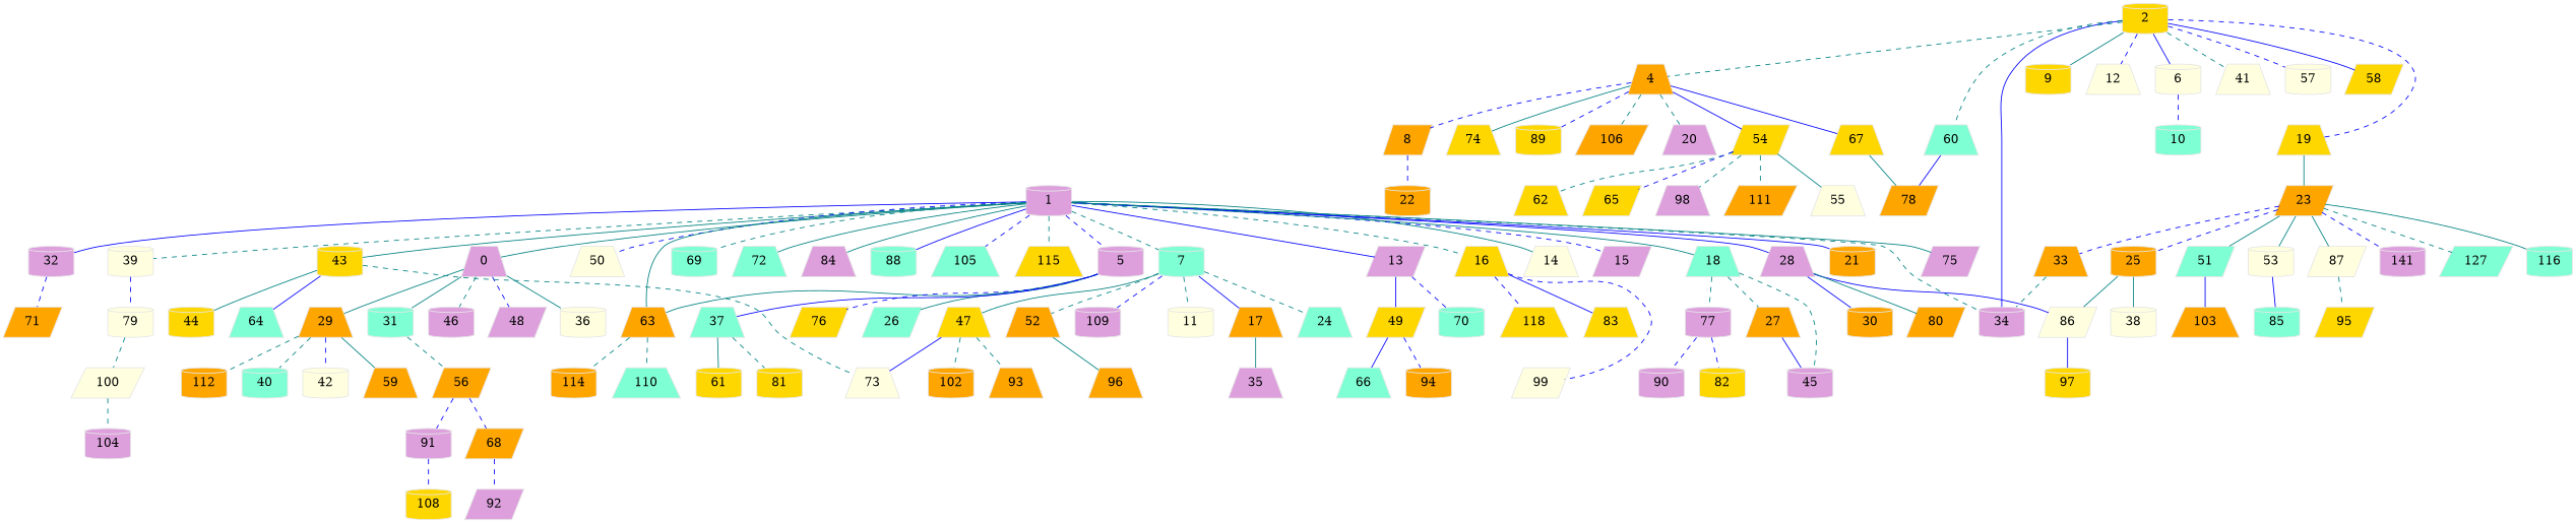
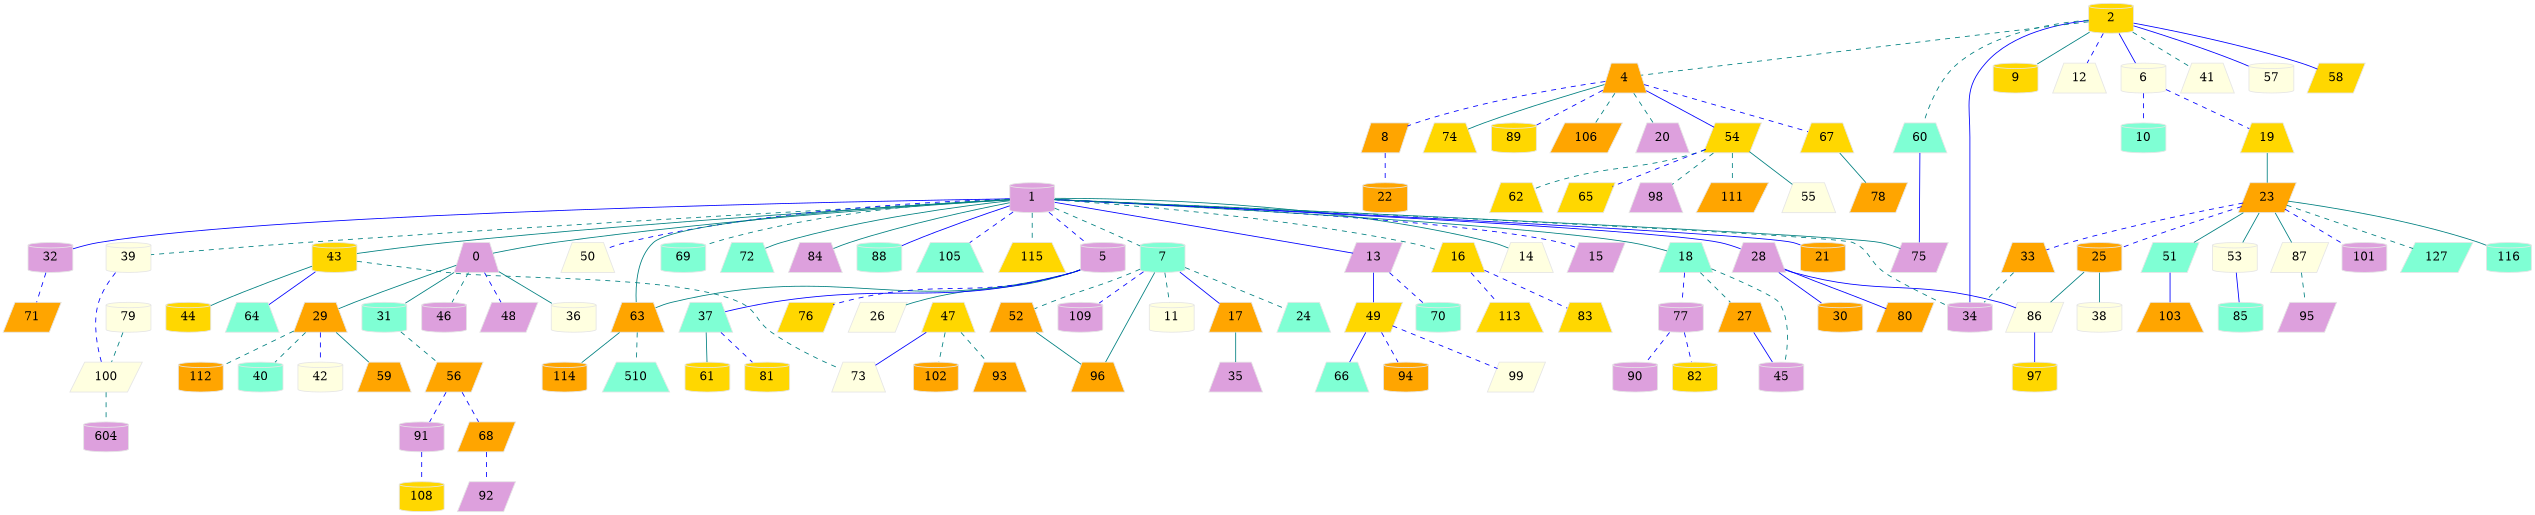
  graph {
    node [color=gray90 fillcolor=orange shape=cylinder style=filled]
    edge [color=teal style=dashed]
    1 [fillcolor=plum]
    n2 [fillcolor=plum label=0 shape=trapezium]
    5 [fillcolor=plum]
    7 [fillcolor=aquamarine]
    13 [fillcolor=plum shape=parallelogram]
    14 [fillcolor=lightyellow shape=trapezium]
    15 [fillcolor=plum shape=parallelogram]
    16 [fillcolor=gold shape=trapezium]
    18 [fillcolor=aquamarine shape=trapezium]
    21
    28 [fillcolor=plum shape=trapezium]
    32 [fillcolor=plum]
    34 [fillcolor=plum]
    39 [fillcolor=lightyellow]
    43 [fillcolor=gold]
    50 [fillcolor=lightyellow shape=trapezium]
    63 [shape=trapezium]
    69 [fillcolor=aquamarine]
    72 [fillcolor=aquamarine shape=trapezium]
    75 [fillcolor=plum shape=parallelogram]
    84 [fillcolor=plum shape=trapezium]
    88 [fillcolor=aquamarine]
    105 [fillcolor=aquamarine shape=trapezium]
    115 [fillcolor=gold shape=trapezium]
    2 [fillcolor=gold]
    4 [shape=trapezium]
    6 [fillcolor=lightyellow]
    9 [fillcolor=gold]
    12 [fillcolor=lightyellow shape=trapezium]
    19 [fillcolor=gold shape=trapezium]
    41 [fillcolor=lightyellow shape=trapezium]
    57 [fillcolor=lightyellow]
    58 [fillcolor=gold shape=parallelogram]
    60 [fillcolor=aquamarine shape=trapezium]
    29 [shape=trapezium]
    31 [fillcolor=aquamarine]
    36 [fillcolor=lightyellow]
    46 [fillcolor=plum]
    48 [fillcolor=plum shape=parallelogram]
-   26 [fillcolor=aquamarine shape=parallelogram]
+   26 [fillcolor=lightyellow shape=parallelogram]
    37 [fillcolor=aquamarine shape=trapezium]
    76 [fillcolor=gold shape=parallelogram]
    11 [fillcolor=lightyellow]
    17 [shape=trapezium]
    24 [fillcolor=aquamarine shape=trapezium]
    47 [fillcolor=gold shape=trapezium]
    52 [shape=trapezium]
    109 [fillcolor=plum]
    49 [fillcolor=gold shape=parallelogram]
    70 [fillcolor=aquamarine]
    83 [fillcolor=gold shape=trapezium]
    99 [fillcolor=lightyellow shape=parallelogram]
-   113 [fillcolor=gold shape=trapezium label=118]
+   113 [fillcolor=gold shape=trapezium]
    27 [shape=trapezium]
    45 [fillcolor=plum]
    77 [fillcolor=plum]
    86 [fillcolor=lightyellow shape=parallelogram]
    30
    80 [shape=parallelogram]
    71 [shape=parallelogram]
    79 [fillcolor=lightyellow]
    44 [fillcolor=gold]
    64 [fillcolor=aquamarine shape=trapezium]
    73 [fillcolor=lightyellow shape=trapezium]
-   110 [fillcolor=aquamarine shape=trapezium]
+   110 [fillcolor=aquamarine shape=trapezium label=510]
    114
    8 [shape=parallelogram]
    20 [fillcolor=plum shape=trapezium]
    54 [fillcolor=gold shape=parallelogram]
    67 [fillcolor=gold shape=trapezium]
    74 [fillcolor=gold shape=trapezium]
    89 [fillcolor=gold]
    106 [shape=parallelogram]
    10 [fillcolor=aquamarine]
    23 [shape=parallelogram]
    40 [fillcolor=aquamarine]
    42 [fillcolor=lightyellow]
    59 [shape=trapezium]
    112
    56 [shape=parallelogram]
    22
    55 [fillcolor=lightyellow shape=trapezium]
    62 [fillcolor=gold shape=trapezium]
    65 [fillcolor=gold shape=parallelogram]
    98 [fillcolor=plum shape=trapezium]
    111 [shape=parallelogram]
    78 [shape=parallelogram]
    61 [fillcolor=gold]
    81 [fillcolor=gold]
    35 [fillcolor=plum shape=trapezium]
    93 [shape=trapezium]
    102
    96 [shape=trapezium]
    66 [fillcolor=aquamarine shape=trapezium]
    94
    82 [fillcolor=gold]
    90 [fillcolor=plum]
    25
    33 [shape=trapezium]
    51 [fillcolor=aquamarine shape=parallelogram]
    53 [fillcolor=lightyellow]
    87 [fillcolor=lightyellow shape=parallelogram]
-   101 [fillcolor=plum label=141]
+   101 [fillcolor=plum]
    n104 [fillcolor=aquamarine label=127 shape=parallelogram]
    116 [fillcolor=aquamarine]
    38 [fillcolor=lightyellow]
    103 [shape=trapezium]
    85 [fillcolor=aquamarine]
-   95 [fillcolor=gold shape=parallelogram]
+   95 [fillcolor=plum shape=parallelogram]
    97 [fillcolor=gold]
    68 [shape=parallelogram]
    91 [fillcolor=plum]
    100 [fillcolor=lightyellow shape=parallelogram]
    92 [fillcolor=plum shape=parallelogram]
    108 [fillcolor=gold]
-   104 [fillcolor=plum]
+   104 [fillcolor=plum label=604]
    1 -- n2 [style=solid]
    1 -- 5 [color=blue]
    1 -- 7
    1 -- 13 [color=blue style=solid]
    1 -- 14 [style=solid]
    1 -- 15 [color=blue]
    1 -- 16
    1 -- 18 [style=solid]
    1 -- 21 [color=blue style=solid]
    1 -- 28 [color=blue style=solid]
    1 -- 32 [color=blue style=solid]
    1 -- 34
    1 -- 39
    1 -- 43 [style=solid]
    1 -- 50 [color=blue]
    1 -- 63 [style=solid]
    1 -- 69
    1 -- 72 [style=solid]
    1 -- 75 [style=solid]
    1 -- 84 [style=solid]
    1 -- 88 [color=blue style=solid]
    1 -- 105 [color=blue]
    1 -- 115
    n2 -- 29 [style=solid]
    n2 -- 31 [style=solid]
    n2 -- 36 [style=solid]
    n2 -- 46
    n2 -- 48 [color=blue]
    5 -- 63 [style=solid]
    5 -- 26 [style=solid]
    5 -- 37 [color=blue style=solid]
    5 -- 76 [color=blue]
    7 -- 11
    7 -- 17 [color=blue style=solid]
    7 -- 24
-   7 -- 47 [style=solid]
+   7 -- 96 [style=solid]
    7 -- 52
    7 -- 109 [color=blue]
    13 -- 49 [color=blue style=solid]
    13 -- 70 [color=blue]
-   16 -- 83 [color=blue style=solid]
-   16 -- 99 [color=blue]
+   16 -- 83 [color=blue]
+   49 -- 99 [color=blue]
    16 -- 113 [color=blue]
    18 -- 27
    18 -- 45
-   18 -- 77
+   18 -- 77 [color=blue]
    28 -- 86 [color=blue style=solid]
    28 -- 30 [color=blue style=solid]
-   28 -- 80 [style=solid]
+   28 -- 80 [color=blue style=solid]
    32 -- 71 [color=blue]
-   39 -- 79 [color=blue]
+   39 -- 100 [color=blue]
    43 -- 44 [style=solid]
    43 -- 64 [color=blue style=solid]
    43 -- 73
    63 -- 110
-   63 -- 114
+   63 -- 114 [style=solid]
    2 -- 34 [color=blue style=solid]
    2 -- 4
    2 -- 6 [color=blue style=solid]
    2 -- 9 [style=solid]
    2 -- 12 [color=blue]
-   2 -- 19 [color=blue]
+   6 -- 19 [color=blue]
    2 -- 41
-   2 -- 57 [color=blue]
+   2 -- 57 [color=blue style=solid]
    2 -- 58 [color=blue style=solid]
    2 -- 60
    4 -- 8 [color=blue]
    4 -- 20
    4 -- 54 [color=blue style=solid]
-   4 -- 67 [color=blue style=solid]
+   4 -- 67 [color=blue]
    4 -- 74 [style=solid]
    4 -- 89 [color=blue]
    4 -- 106
    6 -- 10 [color=blue]
    19 -- 23 [style=solid]
-   60 -- 78 [color=blue style=solid]
+   60 -- 75 [color=blue style=solid]
    29 -- 40
    29 -- 42 [color=blue]
    29 -- 59 [style=solid]
    29 -- 112
    31 -- 56
    37 -- 61 [style=solid]
-   37 -- 81
+   37 -- 81 [color=blue]
    17 -- 35 [style=solid]
    47 -- 73 [color=blue style=solid]
    47 -- 93
    47 -- 102
    52 -- 96 [style=solid]
    49 -- 66 [color=blue style=solid]
    49 -- 94 [color=blue]
    27 -- 45 [color=blue style=solid]
    77 -- 82 [color=blue]
    77 -- 90 [color=blue]
    86 -- 97 [color=blue style=solid]
    79 -- 100
    8 -- 22 [color=blue]
    54 -- 55 [style=solid]
    54 -- 62
    54 -- 65 [color=blue]
    54 -- 98
    54 -- 111
    67 -- 78 [style=solid]
    23 -- 25 [color=blue]
    23 -- 33 [color=blue]
    23 -- 51 [style=solid]
    23 -- 53 [style=solid]
    23 -- 87 [style=solid]
    23 -- 101 [color=blue]
    23 -- n104
    23 -- 116 [style=solid]
    56 -- 68 [color=blue]
    56 -- 91 [color=blue]
    25 -- 86 [style=solid]
    25 -- 38 [style=solid]
    33 -- 34
    51 -- 103 [color=blue style=solid]
    53 -- 85 [color=blue style=solid]
    87 -- 95
    68 -- 92 [color=blue]
    91 -- 108 [color=blue]
    100 -- 104
  }
